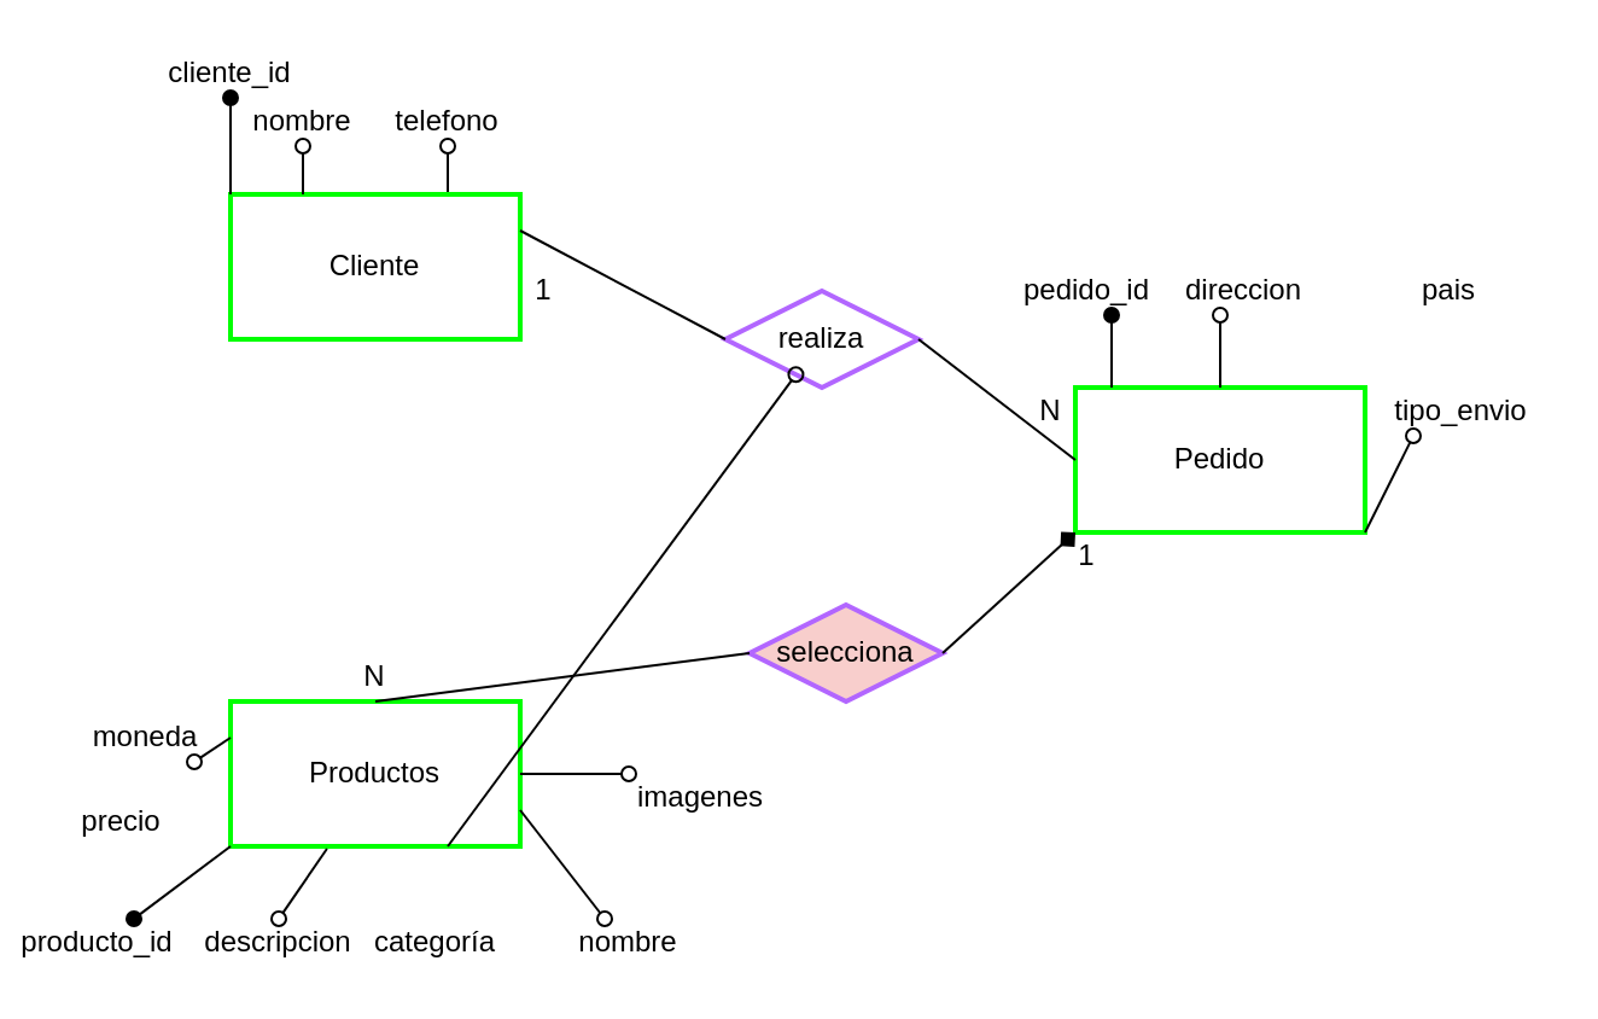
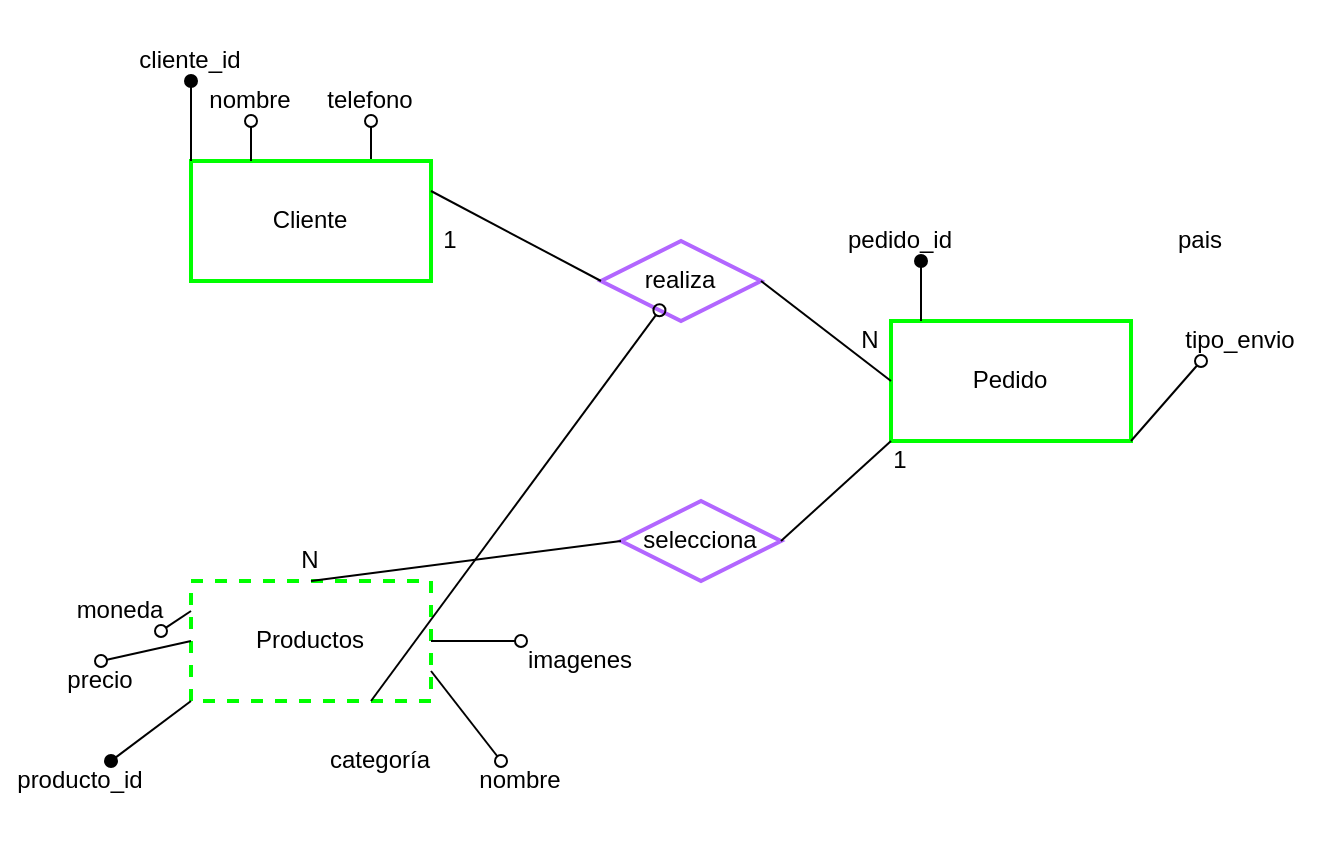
  <mxCell id="0" />
  <mxCell id="1" parent="0" />
  <mxCell id="2" style="edgeStyle=orthogonalEdgeStyle;rounded=0;orthogonalLoop=1;jettySize=auto;html=1;exitX=0.75;exitY=0;exitDx=0;exitDy=0;endArrow=oval;endFill=0;" parent="1" source="3" edge="1"><mxGeometry relative="1" as="geometry"><mxPoint x="185" y="60" as="targetPoint" /></mxGeometry></mxCell>
  <mxCell id="3" value="Cliente" style="rounded=0;whiteSpace=wrap;html=1;strokeWidth=2;strokeColor=#00FF00;" parent="1" vertex="1"><mxGeometry x="95" y="80" width="120" height="60" as="geometry" /></mxCell>
- <mxCell id="4" value="Productos" style="rounded=0;whiteSpace=wrap;html=1;strokeWidth=2;strokeColor=#00FF00;" parent="1" vertex="1"><mxGeometry x="95" y="290" width="120" height="60" as="geometry" /></mxCell>
+ <mxCell id="4" value="Productos" style="rounded=0;whiteSpace=wrap;html=1;strokeWidth=2;strokeColor=#00FF00;dashed=1;" parent="1" vertex="1"><mxGeometry x="95" y="290" width="120" height="60" as="geometry" /></mxCell>
  <mxCell id="5" value="Pedido" style="rounded=0;whiteSpace=wrap;html=1;strokeColor=#00FF00;strokeWidth=2;" parent="1" vertex="1"><mxGeometry x="445" y="160" width="120" height="60" as="geometry" /></mxCell>
  <mxCell id="6" value="" style="endArrow=oval;html=1;exitX=0;exitY=0;exitDx=0;exitDy=0;endFill=1;entryX=0.5;entryY=1;entryDx=0;entryDy=0;" parent="1" source="3" target="8" edge="1"><mxGeometry width="50" height="50" relative="1" as="geometry"><mxPoint x="145" y="170" as="sourcePoint" /><mxPoint x="95" y="60" as="targetPoint" /></mxGeometry></mxCell>
  <mxCell id="7" value="" style="endArrow=oval;html=1;exitX=0.25;exitY=0;exitDx=0;exitDy=0;endFill=0;" parent="1" source="3" edge="1"><mxGeometry width="50" height="50" relative="1" as="geometry"><mxPoint x="105" y="90" as="sourcePoint" /><mxPoint x="125" y="60" as="targetPoint" /></mxGeometry></mxCell>
  <mxCell id="8" value="cliente_id" style="text;html=1;strokeColor=none;fillColor=none;align=center;verticalAlign=middle;whiteSpace=wrap;rounded=0;" parent="1" vertex="1"><mxGeometry x="75" y="20" width="40" height="20" as="geometry" /></mxCell>
  <mxCell id="9" value="nombre" style="text;html=1;strokeColor=none;fillColor=none;align=center;verticalAlign=middle;whiteSpace=wrap;rounded=0;" parent="1" vertex="1"><mxGeometry x="105" y="40" width="40" height="20" as="geometry" /></mxCell>
  <mxCell id="10" value="telefono" style="text;html=1;strokeColor=none;fillColor=none;align=center;verticalAlign=middle;whiteSpace=wrap;rounded=0;" parent="1" vertex="1"><mxGeometry x="165" y="40" width="40" height="20" as="geometry" /></mxCell>
  <mxCell id="11" value="pedido_id" style="text;html=1;strokeColor=none;fillColor=none;align=center;verticalAlign=middle;whiteSpace=wrap;rounded=0;" parent="1" vertex="1"><mxGeometry x="430" y="110" width="40" height="20" as="geometry" /></mxCell>
- <mxCell id="12" value="selecciona" style="rhombus;whiteSpace=wrap;html=1;strokeColor=#B266FF;strokeWidth=2;fillColor=#f8cecc;" parent="1" vertex="1"><mxGeometry x="310" y="250" width="80" height="40" as="geometry" /></mxCell>
+ <mxCell id="12" value="selecciona" style="rhombus;whiteSpace=wrap;html=1;strokeColor=#B266FF;strokeWidth=2;" parent="1" vertex="1"><mxGeometry x="310" y="250" width="80" height="40" as="geometry" /></mxCell>
  <mxCell id="13" value="" style="endArrow=oval;html=1;exitX=0.125;exitY=0;exitDx=0;exitDy=0;exitPerimeter=0;endFill=1;" parent="1" source="5" edge="1"><mxGeometry width="50" height="50" relative="1" as="geometry"><mxPoint x="385" y="190" as="sourcePoint" /><mxPoint x="460" y="130" as="targetPoint" /></mxGeometry></mxCell>
  <mxCell id="14" value="realiza" style="rhombus;whiteSpace=wrap;html=1;strokeWidth=2;strokeColor=#B266FF;" parent="1" vertex="1"><mxGeometry x="300" y="120" width="80" height="40" as="geometry" /></mxCell>
  <mxCell id="15" value="" style="endArrow=oval;html=1;exitX=0;exitY=1;exitDx=0;exitDy=0;endFill=1;" parent="1" source="4" edge="1"><mxGeometry width="50" height="50" relative="1" as="geometry"><mxPoint x="225" y="190" as="sourcePoint" /><mxPoint x="55" y="380" as="targetPoint" /></mxGeometry></mxCell>
- <mxCell id="16" value="" style="endArrow=oval;html=1;exitX=0.333;exitY=1.017;exitDx=0;exitDy=0;exitPerimeter=0;endFill=0;entryX=0.5;entryY=0;entryDx=0;entryDy=0;" parent="1" source="4" target="18" edge="1"><mxGeometry width="50" height="50" relative="1" as="geometry"><mxPoint x="225" y="190" as="sourcePoint" /><mxPoint x="135" y="380" as="targetPoint" /></mxGeometry></mxCell>
  <mxCell id="17" value="nombre" style="text;html=1;strokeColor=none;fillColor=none;align=center;verticalAlign=middle;whiteSpace=wrap;rounded=0;" parent="1" vertex="1"><mxGeometry x="240" y="380" width="40" height="20" as="geometry" /></mxCell>
- <mxCell id="18" value="descripcion" style="text;html=1;strokeColor=none;fillColor=none;align=center;verticalAlign=middle;whiteSpace=wrap;rounded=0;" parent="1" vertex="1"><mxGeometry x="95" y="380" width="40" height="20" as="geometry" /></mxCell>
- <mxCell id="19" value="categoría" style="text;html=1;strokeColor=none;fillColor=none;align=center;verticalAlign=middle;whiteSpace=wrap;rounded=0;" parent="1" vertex="1"><mxGeometry x="160" y="380" width="40" height="20" as="geometry" /></mxCell>
+ <mxCell id="19" value="categoría" style="text;html=1;strokeColor=none;fillColor=none;align=center;verticalAlign=middle;whiteSpace=wrap;rounded=0;" parent="1" vertex="1"><mxGeometry x="170" y="370" width="40" height="20" as="geometry" /></mxCell>
  <mxCell id="20" value="" style="endArrow=oval;html=1;exitX=0.75;exitY=1;exitDx=0;exitDy=0;endFill=0;" parent="1" source="4" target="14" edge="1"><mxGeometry width="50" height="50" relative="1" as="geometry"><mxPoint x="65" y="190" as="sourcePoint" /><mxPoint x="245" y="380" as="targetPoint" /></mxGeometry></mxCell>
- <mxCell id="21" value="" style="endArrow=diamond;html=1;entryX=0;entryY=1;entryDx=0;entryDy=0;exitX=1;exitY=0.5;exitDx=0;exitDy=0;" parent="1" source="12" target="5" edge="1"><mxGeometry width="50" height="50" relative="1" as="geometry"><mxPoint x="65" y="190" as="sourcePoint" /><mxPoint x="115" y="140" as="targetPoint" /></mxGeometry></mxCell>
+ <mxCell id="21" value="" style="endArrow=none;html=1;entryX=0;entryY=1;entryDx=0;entryDy=0;exitX=1;exitY=0.5;exitDx=0;exitDy=0;" parent="1" source="12" target="5" edge="1"><mxGeometry width="50" height="50" relative="1" as="geometry"><mxPoint x="65" y="190" as="sourcePoint" /><mxPoint x="115" y="140" as="targetPoint" /></mxGeometry></mxCell>
  <mxCell id="22" value="" style="endArrow=none;html=1;exitX=0.5;exitY=0;exitDx=0;exitDy=0;" parent="1" source="4" edge="1"><mxGeometry width="50" height="50" relative="1" as="geometry"><mxPoint x="65" y="190" as="sourcePoint" /><mxPoint x="310" y="270" as="targetPoint" /></mxGeometry></mxCell>
  <mxCell id="23" value="" style="endArrow=none;html=1;exitX=1;exitY=0.25;exitDx=0;exitDy=0;" parent="1" source="3" edge="1"><mxGeometry width="50" height="50" relative="1" as="geometry"><mxPoint x="295" y="190" as="sourcePoint" /><mxPoint x="300" y="140" as="targetPoint" /></mxGeometry></mxCell>
  <mxCell id="24" value="" style="endArrow=none;html=1;exitX=1;exitY=0.5;exitDx=0;exitDy=0;entryX=0;entryY=0.5;entryDx=0;entryDy=0;" parent="1" source="14" target="5" edge="1"><mxGeometry width="50" height="50" relative="1" as="geometry"><mxPoint x="295" y="190" as="sourcePoint" /><mxPoint x="345" y="140" as="targetPoint" /></mxGeometry></mxCell>
- <mxCell id="25" value="" style="endArrow=oval;html=1;exitX=0.5;exitY=0;exitDx=0;exitDy=0;endFill=0;entryX=0.25;entryY=1;entryDx=0;entryDy=0;" parent="1" source="5" target="26" edge="1"><mxGeometry width="50" height="50" relative="1" as="geometry"><mxPoint x="465" y="190" as="sourcePoint" /><mxPoint x="515" y="130" as="targetPoint" /></mxGeometry></mxCell>
- <mxCell id="26" value="direccion" style="text;html=1;strokeColor=none;fillColor=none;align=center;verticalAlign=middle;whiteSpace=wrap;rounded=0;" parent="1" vertex="1"><mxGeometry x="495" y="110" width="40" height="20" as="geometry" /></mxCell>
  <mxCell id="27" value="pais" style="text;html=1;strokeColor=none;fillColor=none;align=center;verticalAlign=middle;whiteSpace=wrap;rounded=0;" parent="1" vertex="1"><mxGeometry x="580" y="110" width="40" height="20" as="geometry" /></mxCell>
  <mxCell id="28" value="1" style="text;html=1;strokeColor=none;fillColor=none;align=center;verticalAlign=middle;whiteSpace=wrap;rounded=0;" parent="1" vertex="1"><mxGeometry x="430" y="220" width="40" height="20" as="geometry" /></mxCell>
  <mxCell id="29" value="N" style="text;html=1;strokeColor=none;fillColor=none;align=center;verticalAlign=middle;whiteSpace=wrap;rounded=0;" parent="1" vertex="1"><mxGeometry x="135" y="270" width="40" height="20" as="geometry" /></mxCell>
  <mxCell id="30" value="N" style="text;html=1;strokeColor=none;fillColor=none;align=center;verticalAlign=middle;whiteSpace=wrap;rounded=0;" parent="1" vertex="1"><mxGeometry x="415" y="160" width="40" height="20" as="geometry" /></mxCell>
  <mxCell id="31" value="1" style="text;html=1;strokeColor=none;fillColor=none;align=center;verticalAlign=middle;whiteSpace=wrap;rounded=0;" parent="1" vertex="1"><mxGeometry x="205" y="110" width="40" height="20" as="geometry" /></mxCell>
+ <mxCell id="32" value="" style="endArrow=oval;html=1;endFill=0;exitX=0;exitY=0.5;exitDx=0;exitDy=0;entryX=0.5;entryY=0;entryDx=0;entryDy=0;" parent="1" source="4" target="33" edge="1"><mxGeometry width="50" height="50" relative="1" as="geometry"><mxPoint x="50" y="330" as="sourcePoint" /><mxPoint x="40" y="290" as="targetPoint" /></mxGeometry></mxCell>
  <mxCell id="33" value="precio" style="text;html=1;strokeColor=none;fillColor=none;align=center;verticalAlign=middle;whiteSpace=wrap;rounded=0;" parent="1" vertex="1"><mxGeometry x="30" y="330" width="40" height="20" as="geometry" /></mxCell>
  <mxCell id="34" value="" style="endArrow=oval;html=1;endFill=0;exitX=0;exitY=0.25;exitDx=0;exitDy=0;entryX=1;entryY=1;entryDx=0;entryDy=0;" parent="1" source="4" target="35" edge="1"><mxGeometry width="50" height="50" relative="1" as="geometry"><mxPoint x="-10" y="345" as="sourcePoint" /><mxPoint x="50" y="290" as="targetPoint" /></mxGeometry></mxCell>
  <mxCell id="35" value="moneda" style="text;html=1;strokeColor=none;fillColor=none;align=center;verticalAlign=middle;whiteSpace=wrap;rounded=0;" parent="1" vertex="1"><mxGeometry x="40" y="295" width="40" height="20" as="geometry" /></mxCell>
  <mxCell id="36" value="" style="endArrow=none;html=1;entryX=1;entryY=0.75;entryDx=0;entryDy=0;startArrow=oval;startFill=0;" parent="1" target="4" edge="1"><mxGeometry width="50" height="50" relative="1" as="geometry"><mxPoint x="250" y="380" as="sourcePoint" /><mxPoint x="240" y="330" as="targetPoint" /></mxGeometry></mxCell>
  <mxCell id="37" value="producto_id" style="text;html=1;strokeColor=none;fillColor=none;align=center;verticalAlign=middle;whiteSpace=wrap;rounded=0;" parent="1" vertex="1"><mxGeometry x="20" y="380" width="40" height="20" as="geometry" /></mxCell>
- <mxCell id="38" value="tipo_envio" style="text;html=1;strokeColor=none;fillColor=none;align=center;verticalAlign=middle;whiteSpace=wrap;rounded=0;" parent="1" vertex="1"><mxGeometry x="585" y="160" width="40" height="20" as="geometry" /></mxCell>
+ <mxCell id="38" value="tipo_envio" style="text;html=1;strokeColor=none;fillColor=none;align=center;verticalAlign=middle;whiteSpace=wrap;rounded=0;" parent="1" vertex="1"><mxGeometry x="600" y="160" width="40" height="20" as="geometry" /></mxCell>
  <mxCell id="39" value="" style="endArrow=none;html=1;entryX=1;entryY=1;entryDx=0;entryDy=0;startArrow=oval;startFill=0;exitX=0;exitY=1;exitDx=0;exitDy=0;" parent="1" source="38" target="5" edge="1"><mxGeometry width="50" height="50" relative="1" as="geometry"><mxPoint x="610" y="220" as="sourcePoint" /><mxPoint x="590" y="330" as="targetPoint" /></mxGeometry></mxCell>
  <mxCell id="40" value="imagenes" style="text;html=1;strokeColor=none;fillColor=none;align=center;verticalAlign=middle;whiteSpace=wrap;rounded=0;" parent="1" vertex="1"><mxGeometry x="270" y="320" width="40" height="20" as="geometry" /></mxCell>
  <mxCell id="41" value="" style="endArrow=none;html=1;entryX=1;entryY=0.5;entryDx=0;entryDy=0;startArrow=oval;startFill=0;" parent="1" target="4" edge="1"><mxGeometry width="50" height="50" relative="1" as="geometry"><mxPoint x="260" y="320" as="sourcePoint" /><mxPoint x="260" y="330" as="targetPoint" /></mxGeometry></mxCell>
